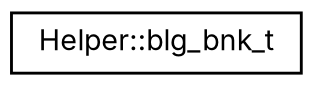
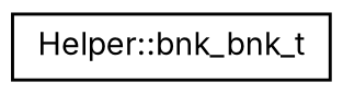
  digraph {
    rankdir=LR
    fontname=Inter
-   n1 [color=black fillcolor=white fontname=Inter fontsize=10 height=0.2 label="Helper::blg_bnk_t" shape=record style=filled width=0.4]
+   n1 [color=black fillcolor=white fontname=Inter fontsize=10 height=0.2 label="Helper::bnk_bnk_t" shape=record style=filled width=0.4]
  }
